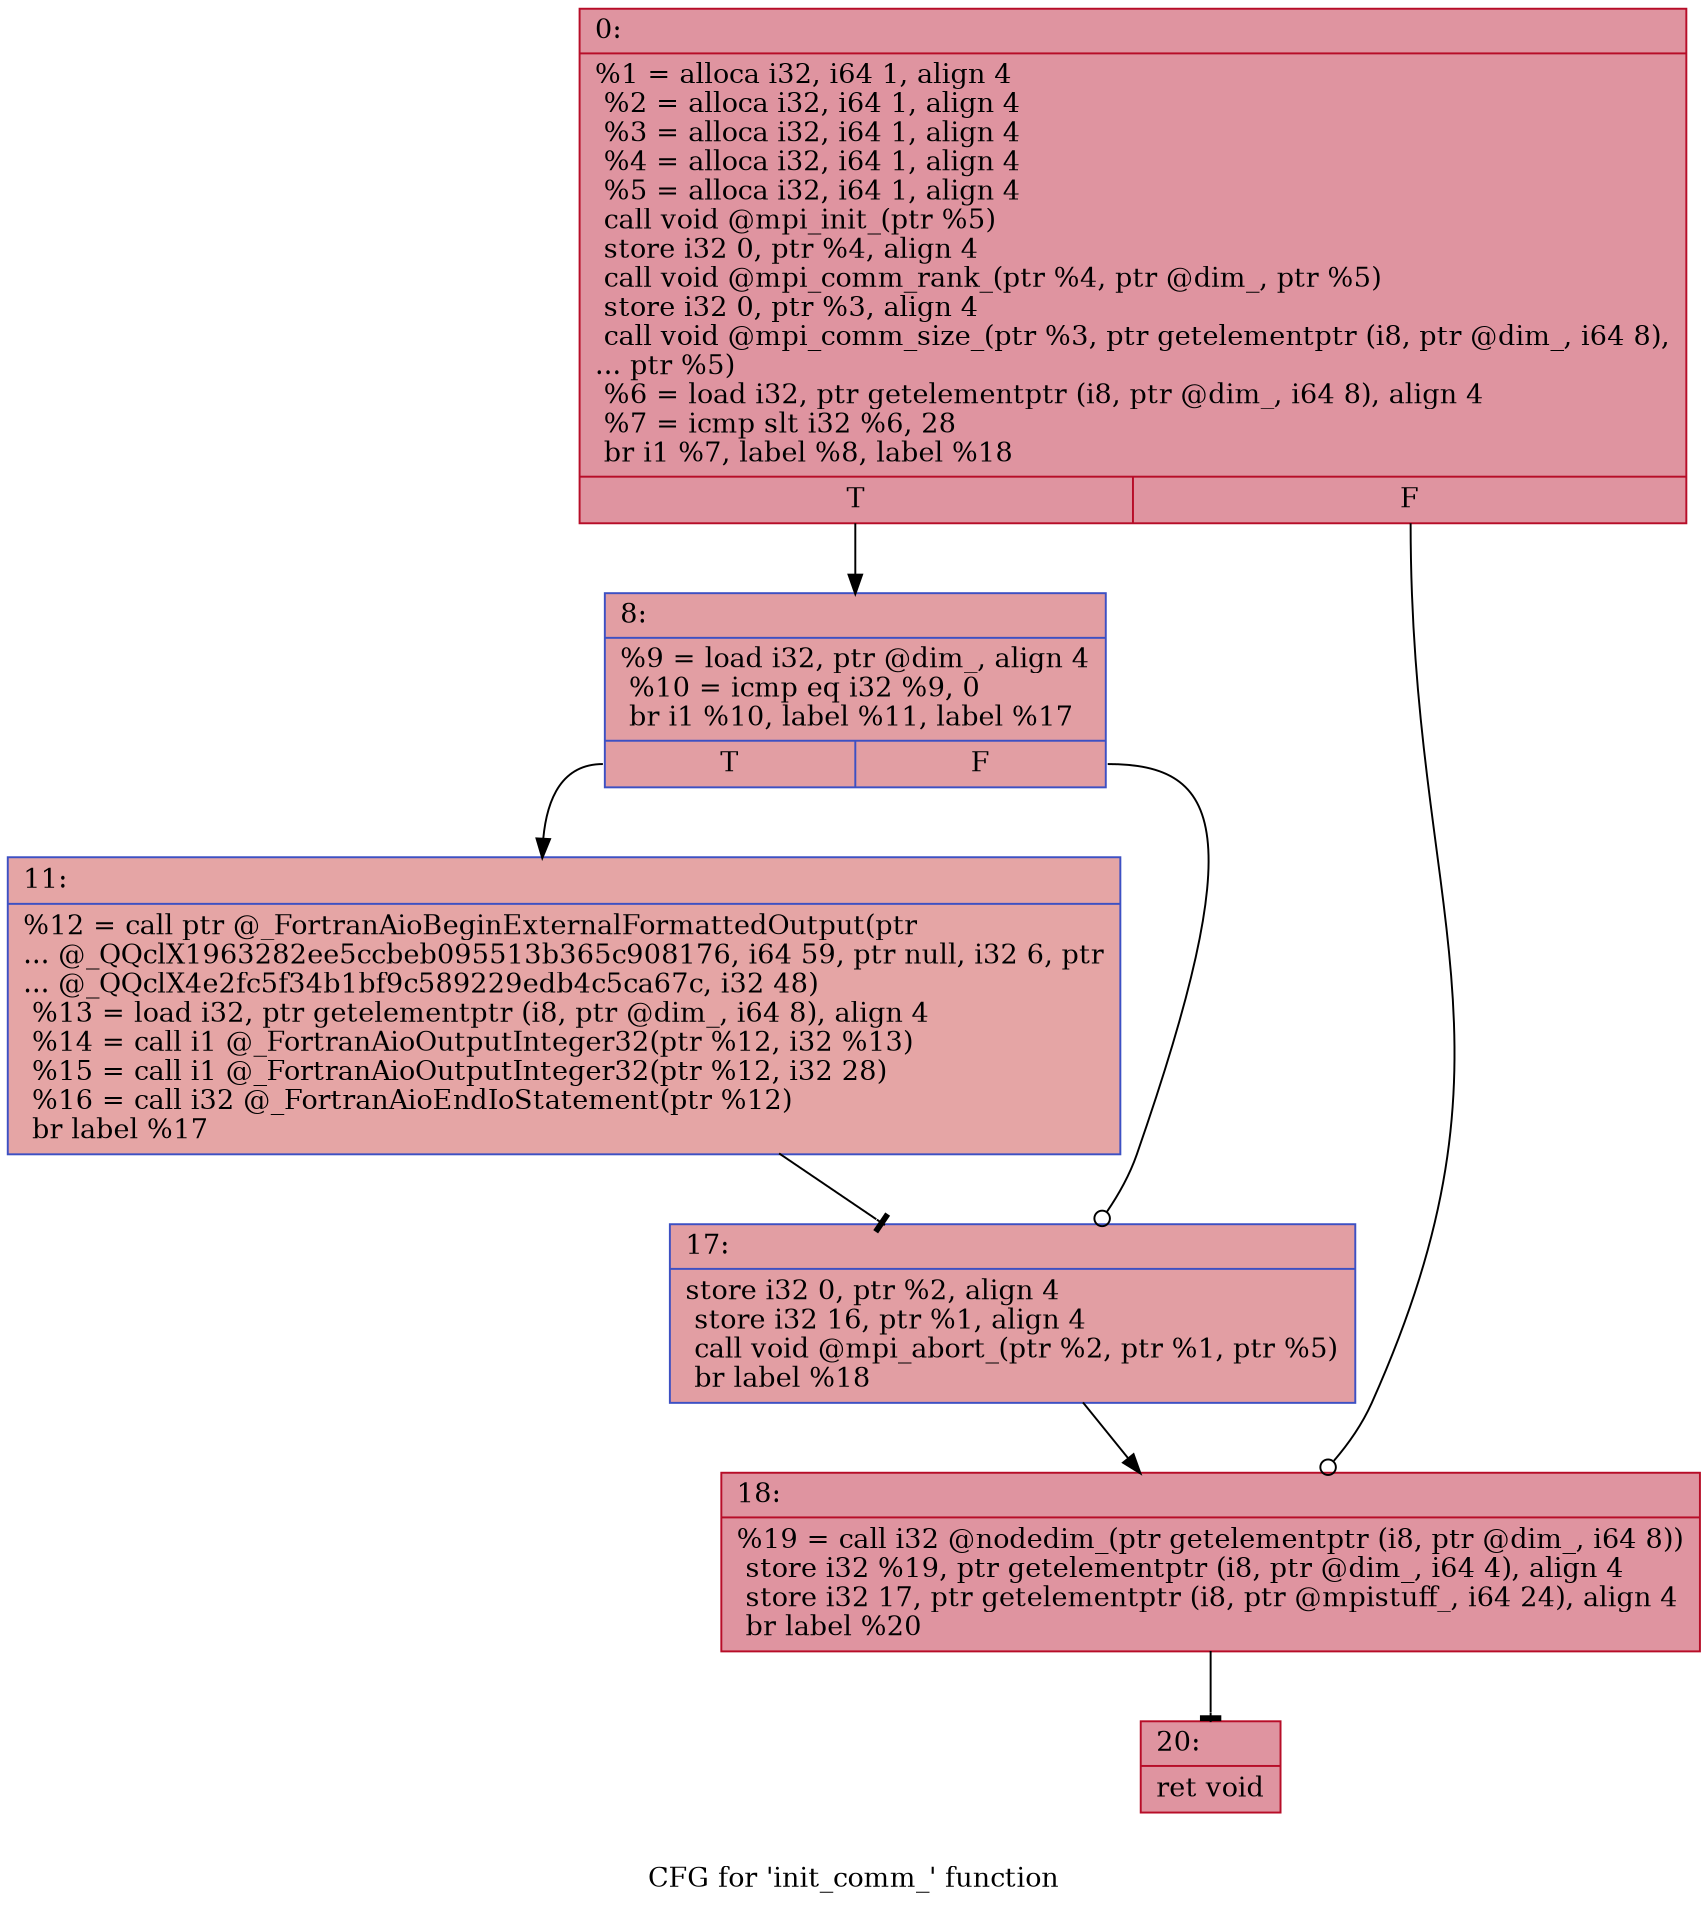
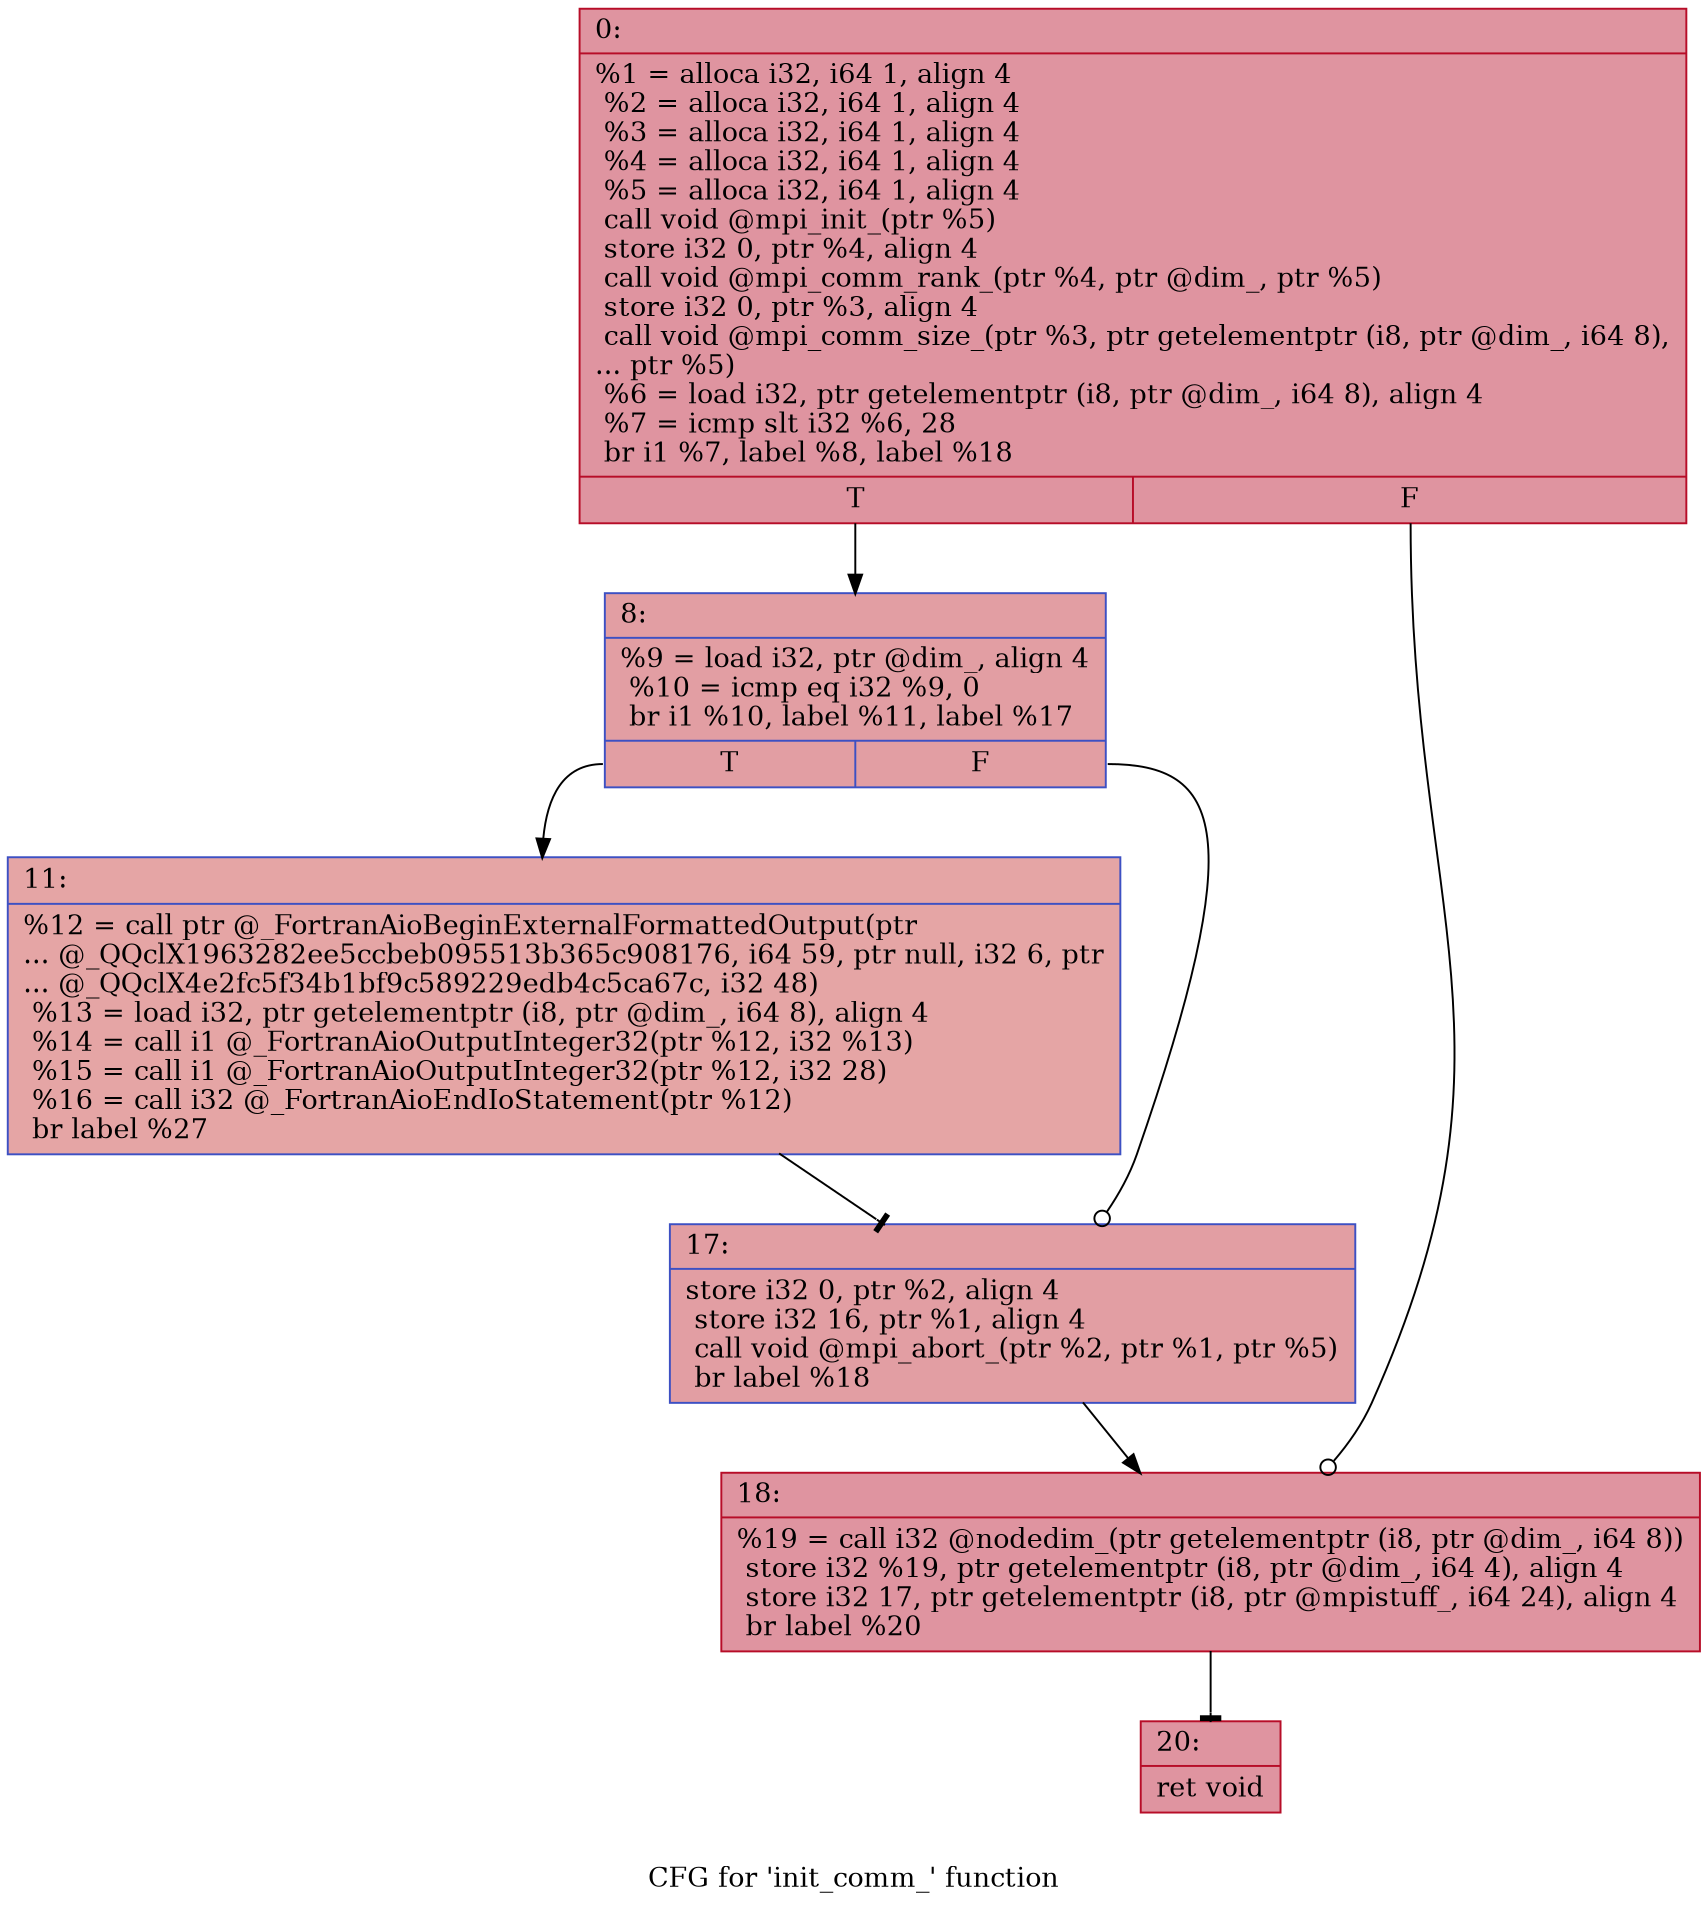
  digraph {
    label="CFG for 'init_comm_' function"
    fontname="DejaVu Serif"
    node [color="#b70d28ff" fillcolor="#b70d2870" fontname="DejaVu Serif" shape=record style=filled]
    edge [arrowhead=normal fontname="DejaVu Serif"]
    n1 [label="{0:\l|  %1 = alloca i32, i64 1, align 4\l  %2 = alloca i32, i64 1, align 4\l  %3 = alloca i32, i64 1, align 4\l  %4 = alloca i32, i64 1, align 4\l  %5 = alloca i32, i64 1, align 4\l  call void @mpi_init_(ptr %5)\l  store i32 0, ptr %4, align 4\l  call void @mpi_comm_rank_(ptr %4, ptr @dim_, ptr %5)\l  store i32 0, ptr %3, align 4\l  call void @mpi_comm_size_(ptr %3, ptr getelementptr (i8, ptr @dim_, i64 8),\l... ptr %5)\l  %6 = load i32, ptr getelementptr (i8, ptr @dim_, i64 8), align 4\l  %7 = icmp slt i32 %6, 28\l  br i1 %7, label %8, label %18\l|{<s0>T|<s1>F}}"]
    n2 [color="#3d50c3ff" fillcolor="#be242e70" label="{8:\l|  %9 = load i32, ptr @dim_, align 4\l  %10 = icmp eq i32 %9, 0\l  br i1 %10, label %11, label %17\l|{<s0>T|<s1>F}}"]
    n3 [label="{18:\l|  %19 = call i32 @nodedim_(ptr getelementptr (i8, ptr @dim_, i64 8))\l  store i32 %19, ptr getelementptr (i8, ptr @dim_, i64 4), align 4\l  store i32 17, ptr getelementptr (i8, ptr @mpistuff_, i64 24), align 4\l  br label %20\l}"]
-   n4 [color="#3d50c3ff" fillcolor="#c5333470" label="{11:\l|  %12 = call ptr @_FortranAioBeginExternalFormattedOutput(ptr\l... @_QQclX1963282ee5ccbeb095513b365c908176, i64 59, ptr null, i32 6, ptr\l... @_QQclX4e2fc5f34b1bf9c589229edb4c5ca67c, i32 48)\l  %13 = load i32, ptr getelementptr (i8, ptr @dim_, i64 8), align 4\l  %14 = call i1 @_FortranAioOutputInteger32(ptr %12, i32 %13)\l  %15 = call i1 @_FortranAioOutputInteger32(ptr %12, i32 28)\l  %16 = call i32 @_FortranAioEndIoStatement(ptr %12)\l  br label %17\l}"]
+   n4 [color="#3d50c3ff" fillcolor="#c5333470" label="{11:\l|  %12 = call ptr @_FortranAioBeginExternalFormattedOutput(ptr\l... @_QQclX1963282ee5ccbeb095513b365c908176, i64 59, ptr null, i32 6, ptr\l... @_QQclX4e2fc5f34b1bf9c589229edb4c5ca67c, i32 48)\l  %13 = load i32, ptr getelementptr (i8, ptr @dim_, i64 8), align 4\l  %14 = call i1 @_FortranAioOutputInteger32(ptr %12, i32 %13)\l  %15 = call i1 @_FortranAioOutputInteger32(ptr %12, i32 28)\l  %16 = call i32 @_FortranAioEndIoStatement(ptr %12)\l  br label %27\l}"]
    n5 [color="#3d50c3ff" fillcolor="#be242e70" label="{17:\l|  store i32 0, ptr %2, align 4\l  store i32 16, ptr %1, align 4\l  call void @mpi_abort_(ptr %2, ptr %1, ptr %5)\l  br label %18\l}"]
    n6 [label="{20:\l|  ret void\l}"]
    n1 -> n2 [tailport=s0]
    n1 -> n3 [tailport=s1 arrowhead=odot]
    n2 -> n4 [tailport=s0]
    n2 -> n5 [tailport=s1 arrowhead=odot]
    n3 -> n6 [arrowhead=tee]
    n4 -> n5 [arrowhead=tee]
    n5 -> n3
  }
